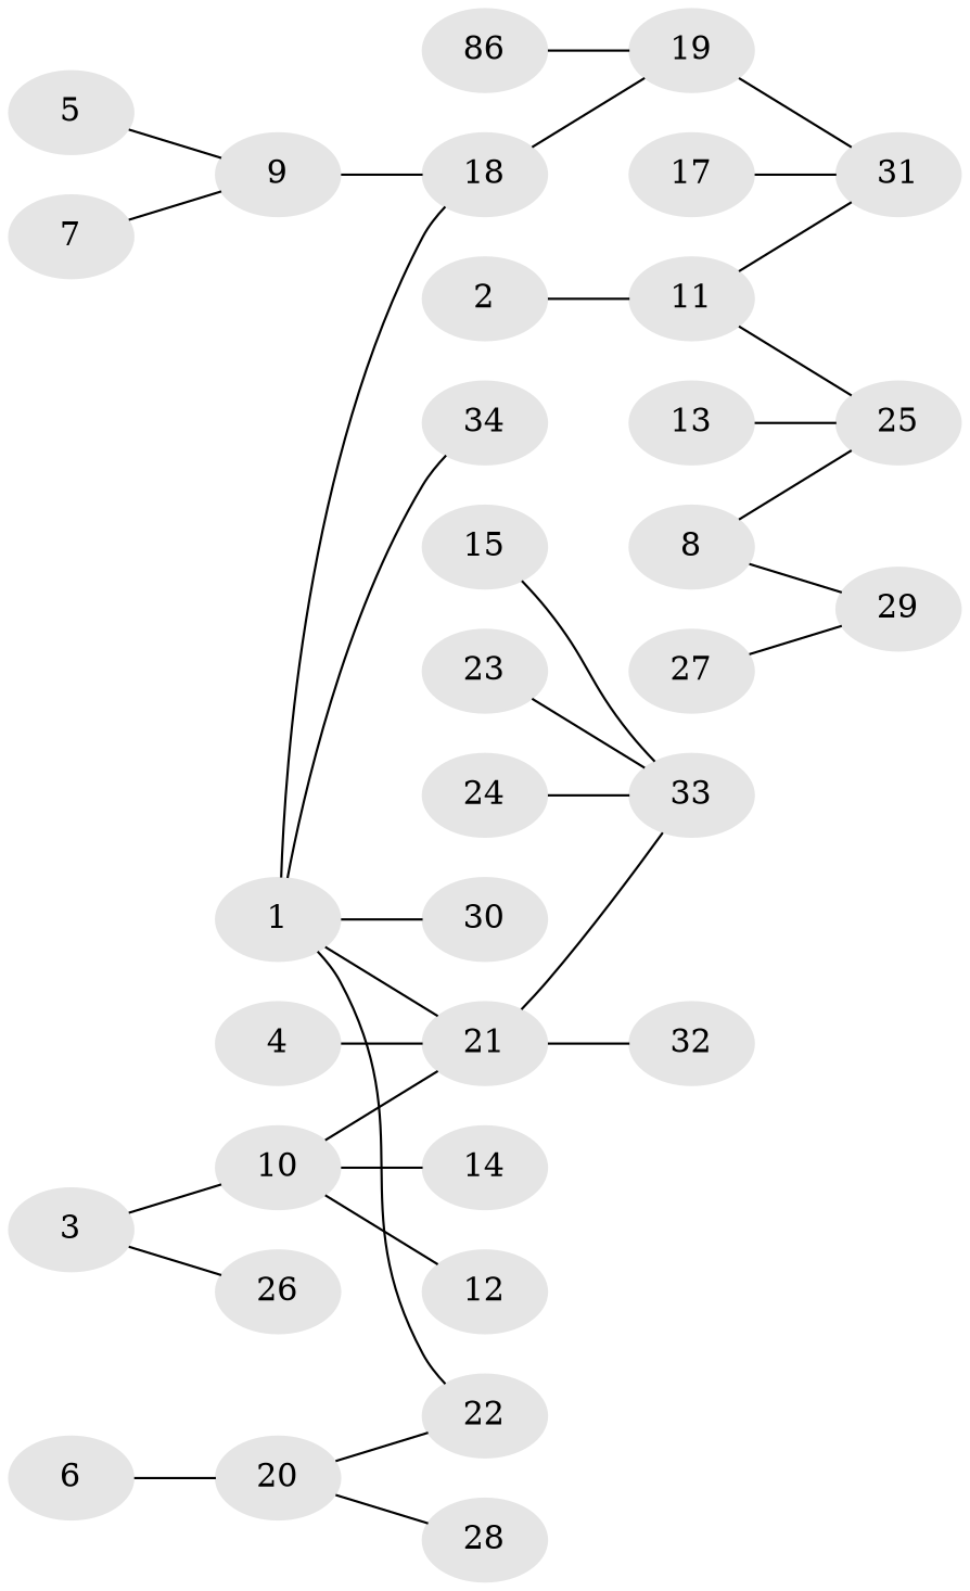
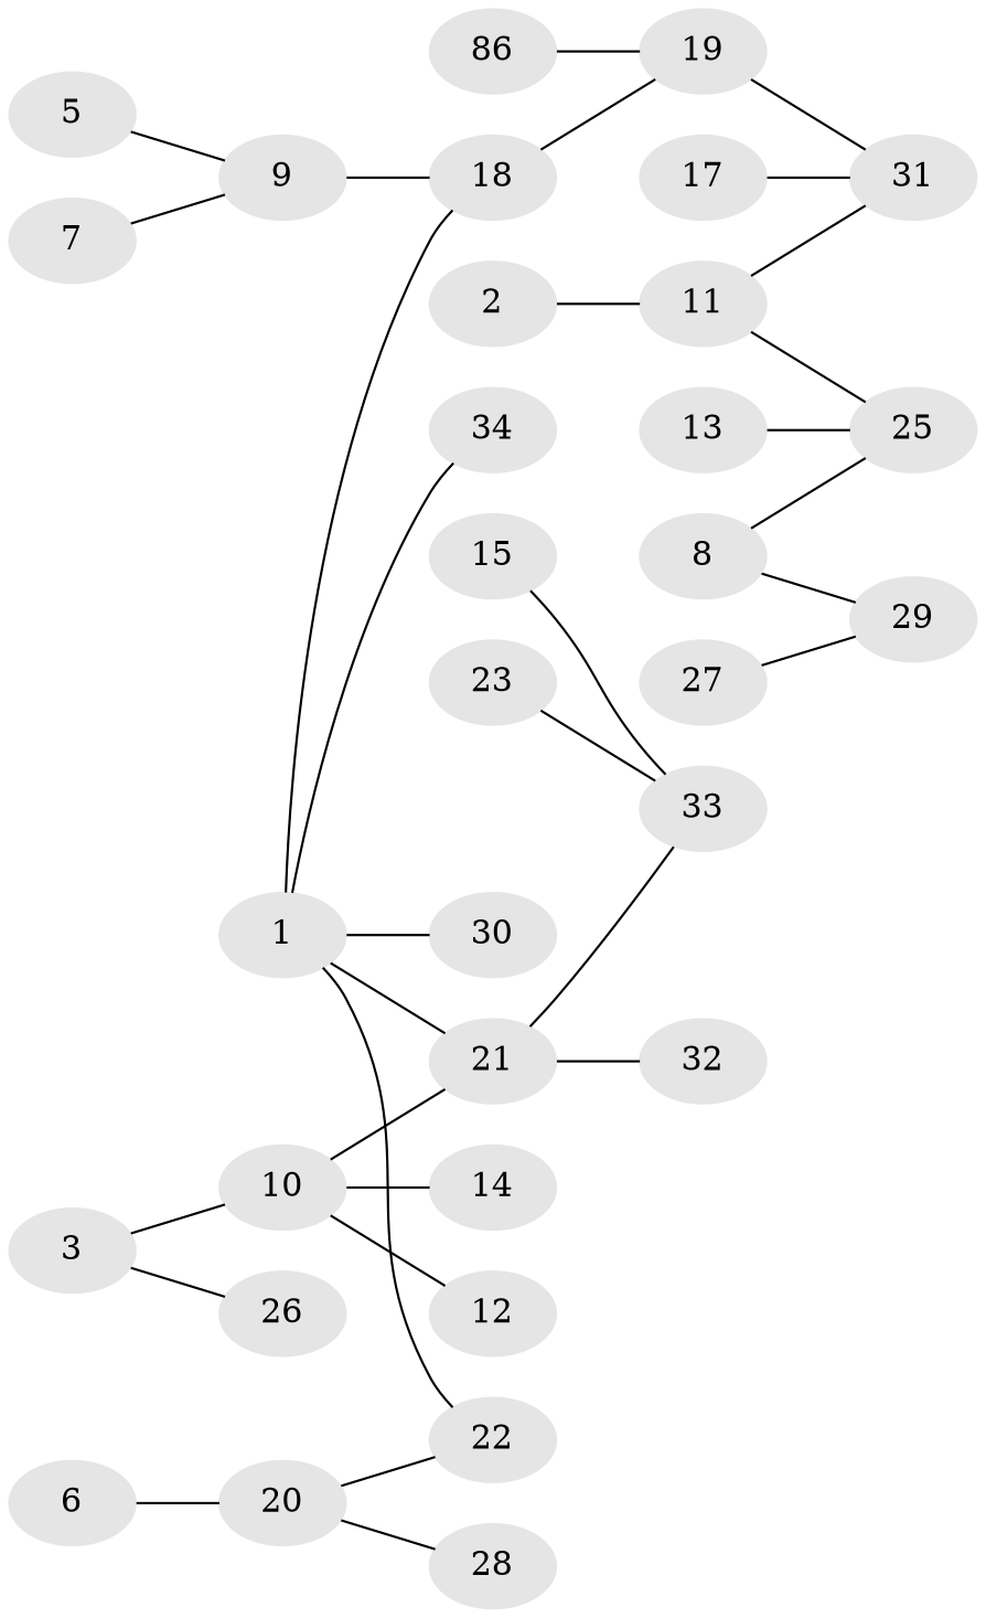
  graph {
    rankdir=LR
    node [color=gray90 style=filled]
    edge [weight=1.0]
    1
    18
    21
    22
    30
    34
    19
    33
    32
    2
    11
    31
    3
    10
    26
    12
    14
-   4
    5
    9
    6
    20
    28
    7
    8
    25
    29
    13
    15
    n30 [label=86]
    17
    23
-   24
    27
    1 -- 18
    1 -- 21
    1 -- 22
    1 -- 30
    1 -- 34
    18 -- 19
    21 -- 33
    21 -- 32
    19 -- 31
    2 -- 11
    11 -- 31
    11 -- 25
    3 -- 10
    3 -- 26
    10 -- 21
    10 -- 12
    10 -- 14
-   4 -- 21
    5 -- 9
    9 -- 18
    6 -- 20
    20 -- 22
    20 -- 28
    7 -- 9
    8 -- 25
    8 -- 29
    13 -- 25
    15 -- 33
    n30 -- 19
    17 -- 31
    23 -- 33
-   24 -- 33
    27 -- 29
  }
